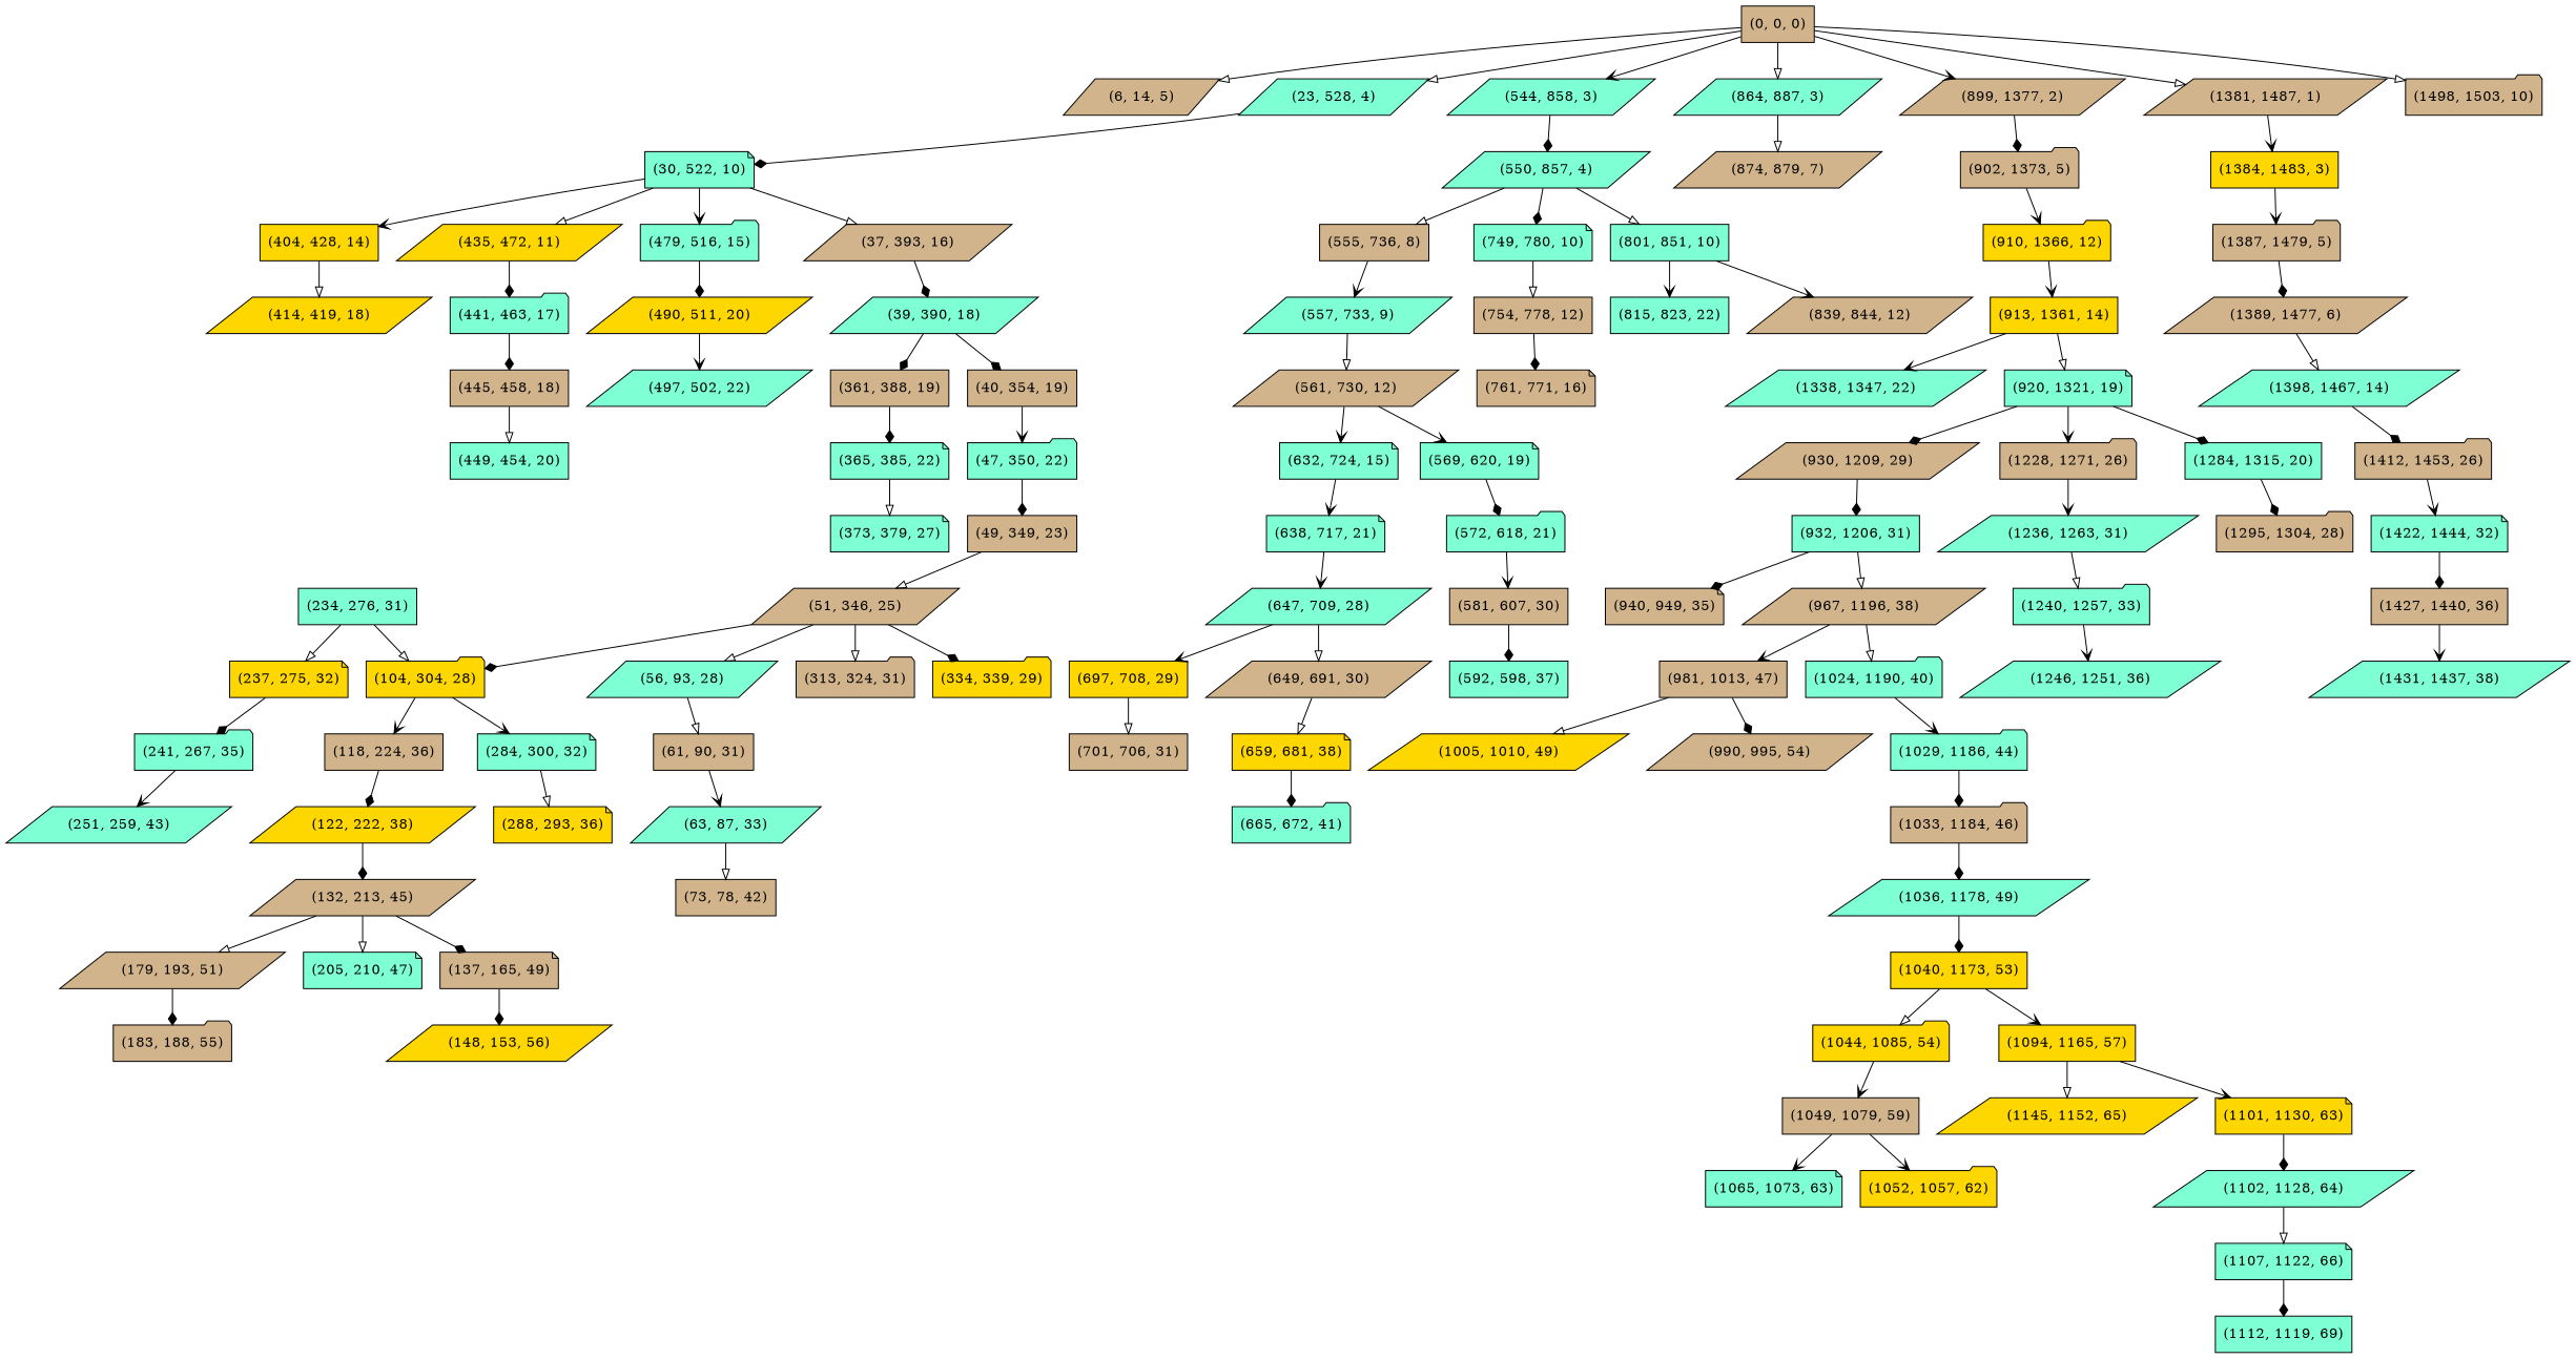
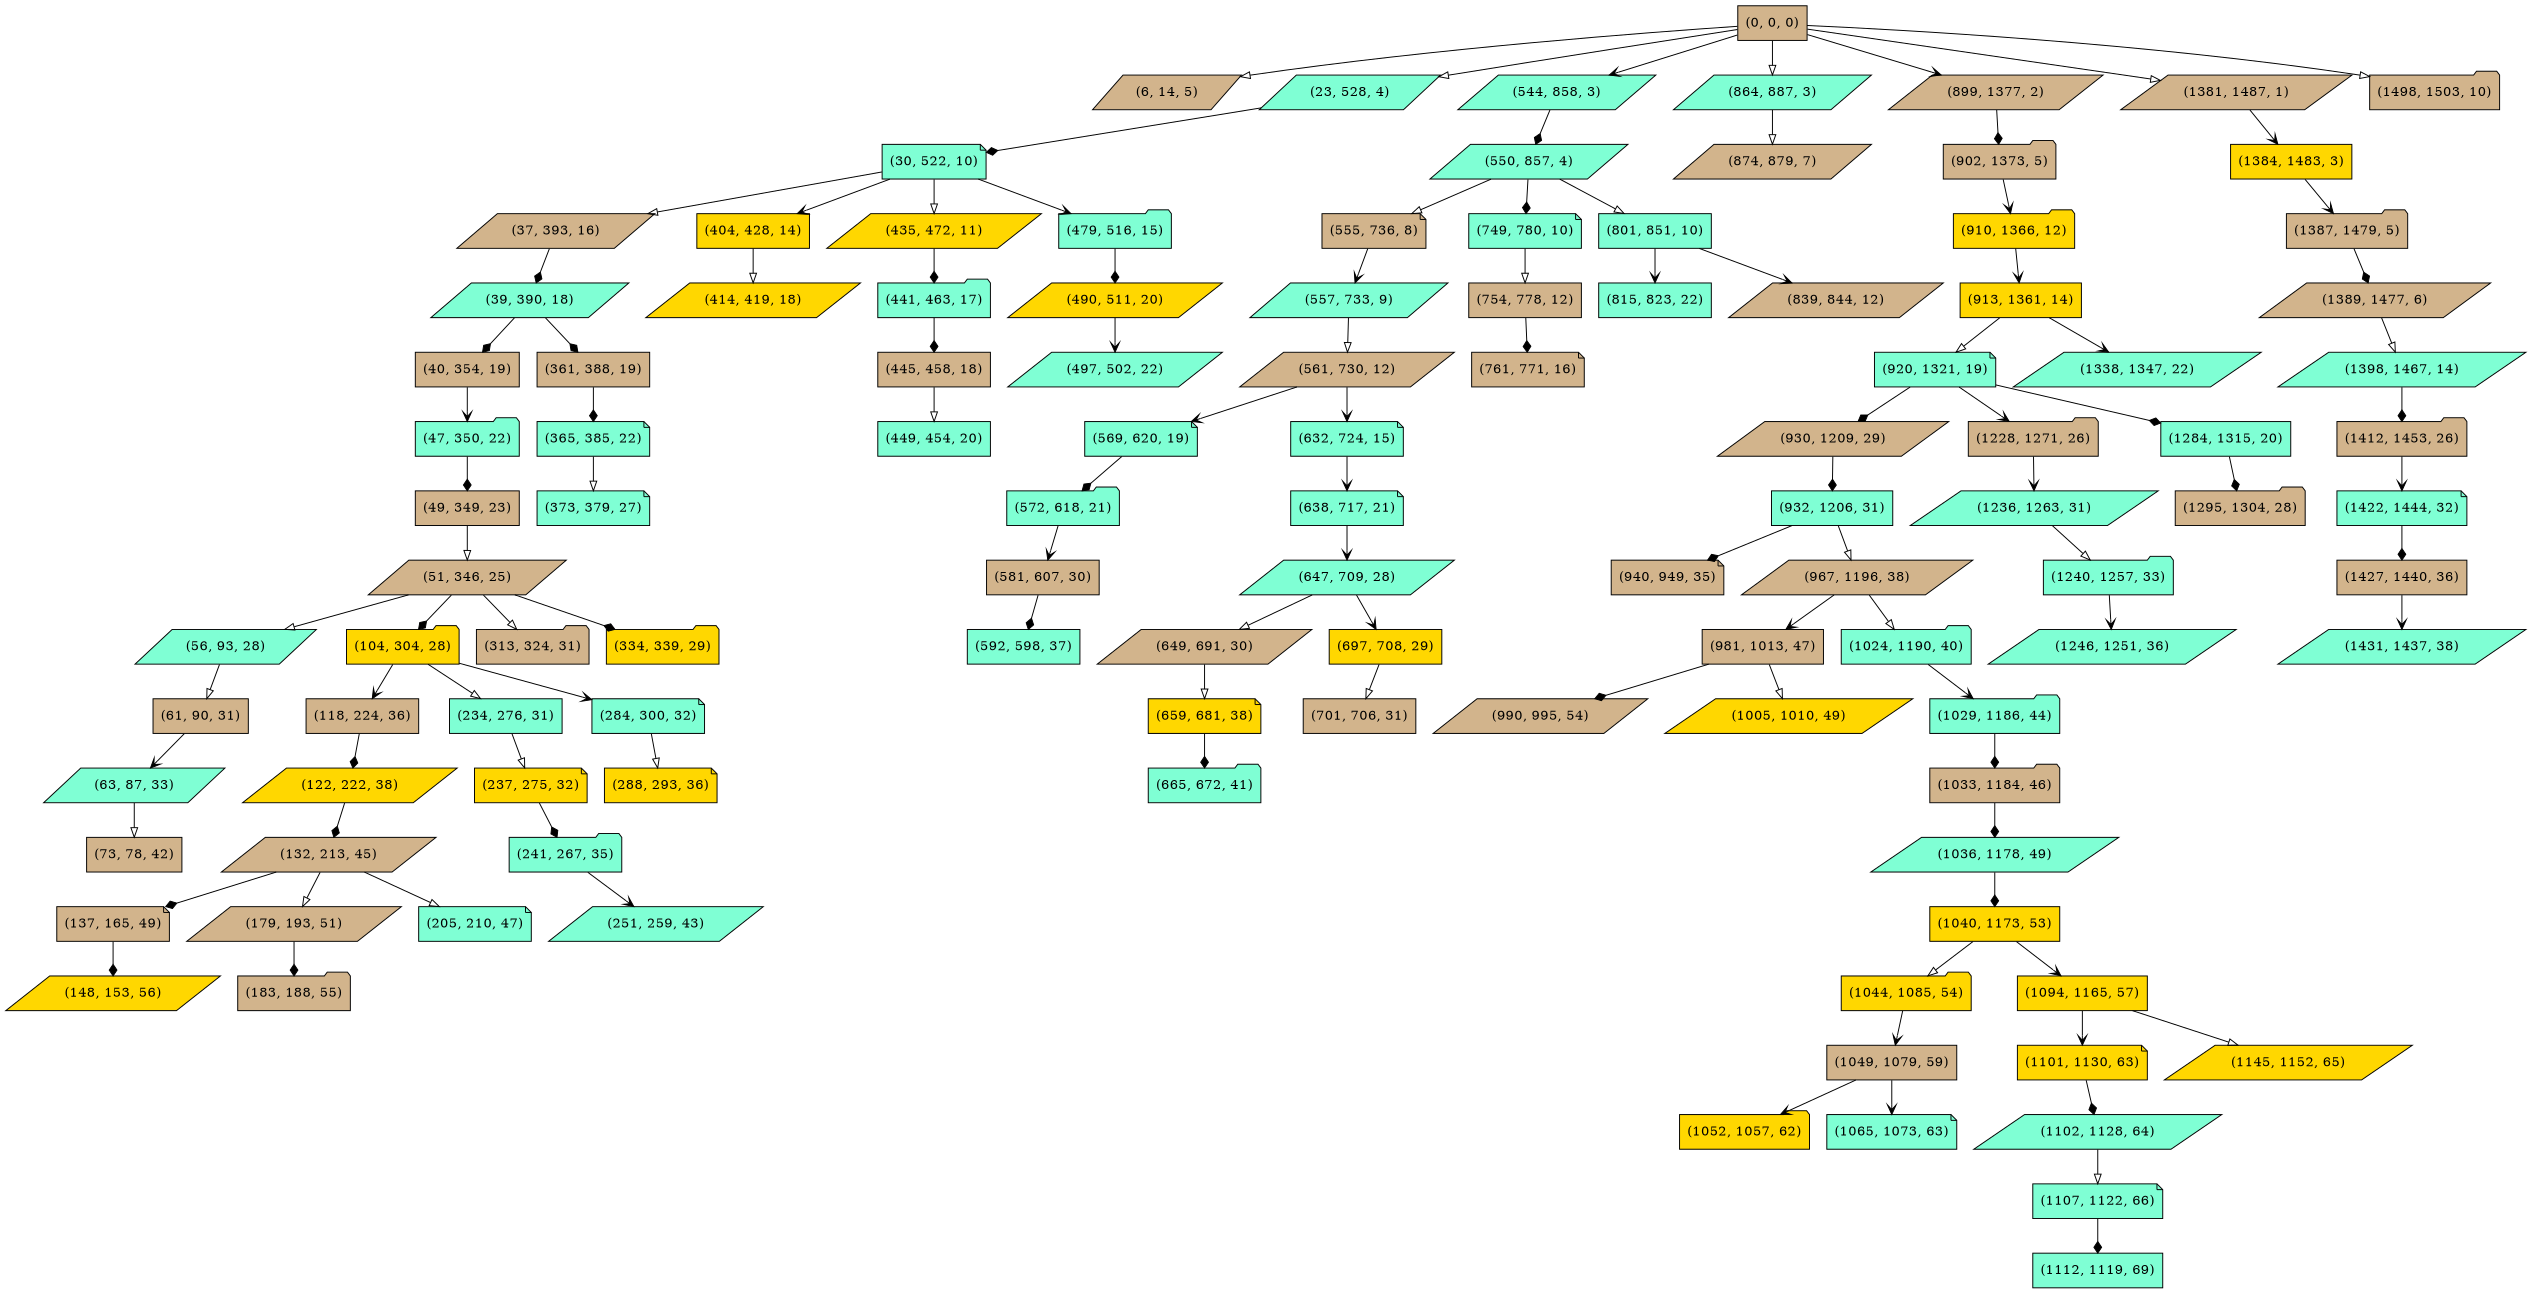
  digraph {
    node [fillcolor=aquamarine shape=parallelogram style=filled]
    edge [arrowhead=diamond]
    "(0, 0, 0)" [fillcolor=tan shape=box]
    "(6, 14, 5)" [fillcolor=tan]
    "(23, 528, 4)"
    "(544, 858, 3)"
    "(864, 887, 3)"
    "(899, 1377, 2)" [fillcolor=tan]
    "(1381, 1487, 1)" [fillcolor=tan]
    "(1498, 1503, 10)" [fillcolor=tan shape=folder]
    "(30, 522, 10)" [shape=note]
    "(550, 857, 4)"
    "(874, 879, 7)" [fillcolor=tan]
    "(902, 1373, 5)" [fillcolor=tan shape=folder]
    "(1384, 1483, 3)" [fillcolor=gold shape=box]
    "(37, 393, 16)" [fillcolor=tan]
    "(404, 428, 14)" [fillcolor=gold shape=box]
    "(435, 472, 11)" [fillcolor=gold]
    "(479, 516, 15)" [shape=folder]
    "(39, 390, 18)"
    "(414, 419, 18)" [fillcolor=gold]
    "(441, 463, 17)" [shape=folder]
    "(490, 511, 20)" [fillcolor=gold]
    "(40, 354, 19)" [fillcolor=tan shape=box]
    "(361, 388, 19)" [fillcolor=tan shape=box]
    "(47, 350, 22)" [shape=folder]
    "(365, 385, 22)" [shape=note]
    "(49, 349, 23)" [fillcolor=tan shape=box]
    "(51, 346, 25)" [fillcolor=tan]
    "(56, 93, 28)"
    "(104, 304, 28)" [fillcolor=gold shape=folder]
    "(313, 324, 31)" [fillcolor=tan shape=folder]
    "(334, 339, 29)" [fillcolor=gold shape=folder]
    "(61, 90, 31)" [fillcolor=tan shape=box]
    "(118, 224, 36)" [fillcolor=tan shape=box]
    "(234, 276, 31)" [shape=box]
    "(284, 300, 32)" [shape=note]
    "(63, 87, 33)"
    "(73, 78, 42)" [fillcolor=tan shape=box]
    "(122, 222, 38)" [fillcolor=gold]
    "(237, 275, 32)" [fillcolor=gold shape=note]
    "(288, 293, 36)" [fillcolor=gold shape=note]
    "(132, 213, 45)" [fillcolor=tan]
    "(137, 165, 49)" [fillcolor=tan shape=note]
    "(179, 193, 51)" [fillcolor=tan]
    "(205, 210, 47)" [shape=note]
    "(148, 153, 56)" [fillcolor=gold]
    "(183, 188, 55)" [fillcolor=tan shape=folder]
    "(241, 267, 35)" [shape=folder]
    "(251, 259, 43)"
    "(373, 379, 27)" [shape=note]
    "(445, 458, 18)" [fillcolor=tan shape=box]
    "(449, 454, 20)" [shape=box]
    "(497, 502, 22)"
-   "(555, 736, 8)" [fillcolor=tan shape=box]
+   "(555, 736, 8)" [fillcolor=tan shape=note]
    "(749, 780, 10)" [shape=note]
    "(801, 851, 10)" [shape=box]
    "(557, 733, 9)"
    "(754, 778, 12)" [fillcolor=tan shape=box]
    "(815, 823, 22)" [shape=box]
    "(839, 844, 12)" [fillcolor=tan]
    "(561, 730, 12)" [fillcolor=tan]
    "(569, 620, 19)" [shape=note]
    "(632, 724, 15)" [shape=note]
    "(572, 618, 21)" [shape=folder]
    "(638, 717, 21)" [shape=note]
    "(581, 607, 30)" [fillcolor=tan shape=box]
    "(592, 598, 37)" [shape=box]
    "(647, 709, 28)"
    "(649, 691, 30)" [fillcolor=tan]
    "(697, 708, 29)" [fillcolor=gold shape=box]
    "(659, 681, 38)" [fillcolor=gold shape=note]
    "(701, 706, 31)" [fillcolor=tan shape=box]
    "(665, 672, 41)" [shape=folder]
    "(761, 771, 16)" [fillcolor=tan shape=note]
    "(910, 1366, 12)" [fillcolor=gold shape=folder]
    "(913, 1361, 14)" [fillcolor=gold shape=box]
    "(920, 1321, 19)" [shape=note]
    "(1338, 1347, 22)"
    "(930, 1209, 29)" [fillcolor=tan]
    "(1228, 1271, 26)" [fillcolor=tan shape=folder]
    "(1284, 1315, 20)" [shape=box]
    "(932, 1206, 31)" [shape=box]
    "(1236, 1263, 31)"
    "(1295, 1304, 28)" [fillcolor=tan shape=folder]
    "(940, 949, 35)" [fillcolor=tan shape=note]
    "(967, 1196, 38)" [fillcolor=tan]
    "(981, 1013, 47)" [fillcolor=tan shape=box]
    "(1024, 1190, 40)" [shape=folder]
    "(990, 995, 54)" [fillcolor=tan]
    "(1005, 1010, 49)" [fillcolor=gold]
    "(1029, 1186, 44)" [shape=folder]
    "(1033, 1184, 46)" [fillcolor=tan shape=folder]
    "(1036, 1178, 49)"
    "(1040, 1173, 53)" [fillcolor=gold shape=box]
    "(1044, 1085, 54)" [fillcolor=gold shape=folder]
    "(1094, 1165, 57)" [fillcolor=gold shape=box]
    "(1049, 1079, 59)" [fillcolor=tan shape=box]
    "(1101, 1130, 63)" [fillcolor=gold shape=note]
    "(1145, 1152, 65)" [fillcolor=gold]
    "(1052, 1057, 62)" [fillcolor=gold shape=folder]
    "(1065, 1073, 63)" [shape=note]
    "(1102, 1128, 64)"
    "(1107, 1122, 66)" [shape=note]
    "(1112, 1119, 69)" [shape=box]
    "(1240, 1257, 33)" [shape=folder]
    "(1246, 1251, 36)"
    "(1387, 1479, 5)" [fillcolor=tan shape=folder]
    "(1389, 1477, 6)" [fillcolor=tan]
    "(1398, 1467, 14)"
    "(1412, 1453, 26)" [fillcolor=tan shape=folder]
    "(1422, 1444, 32)" [shape=note]
    "(1427, 1440, 36)" [fillcolor=tan shape=box]
    "(1431, 1437, 38)"
    "(0, 0, 0)" -> "(6, 14, 5)" [arrowhead=onormal]
    "(0, 0, 0)" -> "(23, 528, 4)" [arrowhead=onormal]
    "(0, 0, 0)" -> "(544, 858, 3)" [arrowhead=vee]
    "(0, 0, 0)" -> "(864, 887, 3)" [arrowhead=onormal]
    "(0, 0, 0)" -> "(899, 1377, 2)" [arrowhead=vee]
    "(0, 0, 0)" -> "(1381, 1487, 1)" [arrowhead=onormal]
    "(0, 0, 0)" -> "(1498, 1503, 10)" [arrowhead=onormal]
    "(23, 528, 4)" -> "(30, 522, 10)"
    "(544, 858, 3)" -> "(550, 857, 4)"
    "(864, 887, 3)" -> "(874, 879, 7)" [arrowhead=onormal]
    "(899, 1377, 2)" -> "(902, 1373, 5)"
    "(1381, 1487, 1)" -> "(1384, 1483, 3)" [arrowhead=vee]
    "(30, 522, 10)" -> "(37, 393, 16)" [arrowhead=onormal]
    "(30, 522, 10)" -> "(404, 428, 14)" [arrowhead=vee]
    "(30, 522, 10)" -> "(435, 472, 11)" [arrowhead=onormal]
    "(30, 522, 10)" -> "(479, 516, 15)" [arrowhead=vee]
    "(550, 857, 4)" -> "(555, 736, 8)" [arrowhead=onormal]
    "(550, 857, 4)" -> "(749, 780, 10)"
    "(550, 857, 4)" -> "(801, 851, 10)" [arrowhead=onormal]
    "(902, 1373, 5)" -> "(910, 1366, 12)" [arrowhead=vee]
    "(1384, 1483, 3)" -> "(1387, 1479, 5)" [arrowhead=vee]
    "(37, 393, 16)" -> "(39, 390, 18)"
    "(404, 428, 14)" -> "(414, 419, 18)" [arrowhead=onormal]
    "(435, 472, 11)" -> "(441, 463, 17)"
    "(479, 516, 15)" -> "(490, 511, 20)"
    "(39, 390, 18)" -> "(40, 354, 19)"
    "(39, 390, 18)" -> "(361, 388, 19)"
    "(441, 463, 17)" -> "(445, 458, 18)"
    "(490, 511, 20)" -> "(497, 502, 22)" [arrowhead=vee]
    "(40, 354, 19)" -> "(47, 350, 22)" [arrowhead=vee]
    "(361, 388, 19)" -> "(365, 385, 22)"
    "(47, 350, 22)" -> "(49, 349, 23)"
    "(365, 385, 22)" -> "(373, 379, 27)" [arrowhead=onormal]
    "(49, 349, 23)" -> "(51, 346, 25)" [arrowhead=onormal]
    "(51, 346, 25)" -> "(56, 93, 28)" [arrowhead=onormal]
    "(51, 346, 25)" -> "(104, 304, 28)"
    "(51, 346, 25)" -> "(313, 324, 31)" [arrowhead=onormal]
    "(51, 346, 25)" -> "(334, 339, 29)"
    "(56, 93, 28)" -> "(61, 90, 31)" [arrowhead=onormal]
    "(104, 304, 28)" -> "(118, 224, 36)" [arrowhead=vee]
-   "(234, 276, 31)" -> "(104, 304, 28)" [arrowhead=onormal]
+   "(104, 304, 28)" -> "(234, 276, 31)" [arrowhead=onormal]
    "(104, 304, 28)" -> "(284, 300, 32)" [arrowhead=vee]
    "(61, 90, 31)" -> "(63, 87, 33)" [arrowhead=vee]
    "(118, 224, 36)" -> "(122, 222, 38)"
    "(234, 276, 31)" -> "(237, 275, 32)" [arrowhead=onormal]
    "(284, 300, 32)" -> "(288, 293, 36)" [arrowhead=onormal]
    "(63, 87, 33)" -> "(73, 78, 42)" [arrowhead=onormal]
    "(122, 222, 38)" -> "(132, 213, 45)"
    "(237, 275, 32)" -> "(241, 267, 35)"
    "(132, 213, 45)" -> "(137, 165, 49)"
    "(132, 213, 45)" -> "(179, 193, 51)" [arrowhead=onormal]
    "(132, 213, 45)" -> "(205, 210, 47)" [arrowhead=onormal]
    "(137, 165, 49)" -> "(148, 153, 56)"
    "(179, 193, 51)" -> "(183, 188, 55)"
    "(241, 267, 35)" -> "(251, 259, 43)" [arrowhead=vee]
    "(445, 458, 18)" -> "(449, 454, 20)" [arrowhead=onormal]
    "(555, 736, 8)" -> "(557, 733, 9)" [arrowhead=vee]
    "(749, 780, 10)" -> "(754, 778, 12)" [arrowhead=onormal]
    "(801, 851, 10)" -> "(815, 823, 22)" [arrowhead=vee]
    "(801, 851, 10)" -> "(839, 844, 12)" [arrowhead=vee]
    "(557, 733, 9)" -> "(561, 730, 12)" [arrowhead=onormal]
    "(754, 778, 12)" -> "(761, 771, 16)"
    "(561, 730, 12)" -> "(569, 620, 19)" [arrowhead=vee]
    "(561, 730, 12)" -> "(632, 724, 15)" [arrowhead=vee]
    "(569, 620, 19)" -> "(572, 618, 21)"
    "(632, 724, 15)" -> "(638, 717, 21)" [arrowhead=vee]
    "(572, 618, 21)" -> "(581, 607, 30)" [arrowhead=vee]
    "(638, 717, 21)" -> "(647, 709, 28)" [arrowhead=vee]
    "(581, 607, 30)" -> "(592, 598, 37)"
    "(647, 709, 28)" -> "(649, 691, 30)" [arrowhead=onormal]
    "(647, 709, 28)" -> "(697, 708, 29)" [arrowhead=vee]
    "(649, 691, 30)" -> "(659, 681, 38)" [arrowhead=onormal]
    "(697, 708, 29)" -> "(701, 706, 31)" [arrowhead=onormal]
    "(659, 681, 38)" -> "(665, 672, 41)"
    "(910, 1366, 12)" -> "(913, 1361, 14)" [arrowhead=vee]
    "(913, 1361, 14)" -> "(920, 1321, 19)" [arrowhead=onormal]
    "(913, 1361, 14)" -> "(1338, 1347, 22)" [arrowhead=vee]
    "(920, 1321, 19)" -> "(930, 1209, 29)"
    "(920, 1321, 19)" -> "(1228, 1271, 26)" [arrowhead=vee]
    "(920, 1321, 19)" -> "(1284, 1315, 20)"
    "(930, 1209, 29)" -> "(932, 1206, 31)"
    "(1228, 1271, 26)" -> "(1236, 1263, 31)" [arrowhead=vee]
    "(1284, 1315, 20)" -> "(1295, 1304, 28)"
    "(932, 1206, 31)" -> "(940, 949, 35)"
    "(932, 1206, 31)" -> "(967, 1196, 38)" [arrowhead=onormal]
    "(1236, 1263, 31)" -> "(1240, 1257, 33)" [arrowhead=onormal]
    "(967, 1196, 38)" -> "(981, 1013, 47)" [arrowhead=vee]
    "(967, 1196, 38)" -> "(1024, 1190, 40)" [arrowhead=onormal]
    "(981, 1013, 47)" -> "(990, 995, 54)"
    "(981, 1013, 47)" -> "(1005, 1010, 49)" [arrowhead=onormal]
    "(1024, 1190, 40)" -> "(1029, 1186, 44)" [arrowhead=vee]
    "(1029, 1186, 44)" -> "(1033, 1184, 46)"
    "(1033, 1184, 46)" -> "(1036, 1178, 49)"
    "(1036, 1178, 49)" -> "(1040, 1173, 53)"
    "(1040, 1173, 53)" -> "(1044, 1085, 54)" [arrowhead=onormal]
    "(1040, 1173, 53)" -> "(1094, 1165, 57)" [arrowhead=vee]
    "(1044, 1085, 54)" -> "(1049, 1079, 59)" [arrowhead=vee]
    "(1094, 1165, 57)" -> "(1101, 1130, 63)" [arrowhead=vee]
    "(1094, 1165, 57)" -> "(1145, 1152, 65)" [arrowhead=onormal]
    "(1049, 1079, 59)" -> "(1052, 1057, 62)" [arrowhead=vee]
    "(1049, 1079, 59)" -> "(1065, 1073, 63)" [arrowhead=vee]
    "(1101, 1130, 63)" -> "(1102, 1128, 64)"
    "(1102, 1128, 64)" -> "(1107, 1122, 66)" [arrowhead=onormal]
    "(1107, 1122, 66)" -> "(1112, 1119, 69)"
    "(1240, 1257, 33)" -> "(1246, 1251, 36)" [arrowhead=vee]
    "(1387, 1479, 5)" -> "(1389, 1477, 6)"
    "(1389, 1477, 6)" -> "(1398, 1467, 14)" [arrowhead=onormal]
    "(1398, 1467, 14)" -> "(1412, 1453, 26)"
    "(1412, 1453, 26)" -> "(1422, 1444, 32)" [arrowhead=vee]
    "(1422, 1444, 32)" -> "(1427, 1440, 36)"
    "(1427, 1440, 36)" -> "(1431, 1437, 38)" [arrowhead=vee]
  }
